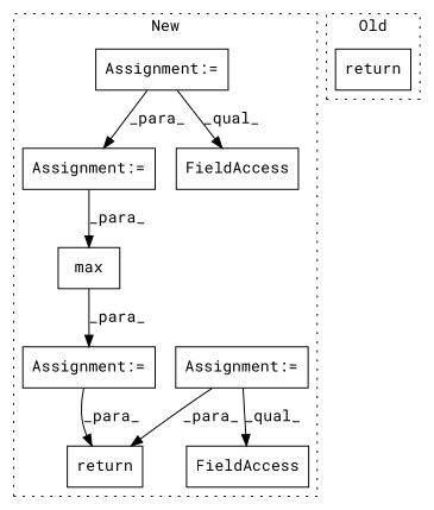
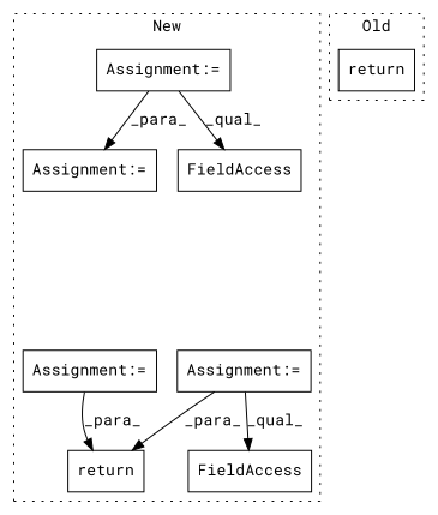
  digraph {
    fontname="Roboto Mono"
    node [a=7 l=7 shape=box fontname="Roboto Mono"]
    edge [fontname="Roboto Mono"]
-   n1 [a=32 l="4,1" label=max s="15976,15990"]
    n2 [a=41 label=return s=16183]
    n3 [label="Assignment:=" s=15764]
    n4 [l=6 label="Assignment:=" s=15942]
    n5 [l=1 label="Assignment:=" s=15828]
    n6 [l=5 label="Assignment:=" s=15749]
    n7 [a=22 l=16 label=FieldAccess s=16067]
    n8 [a=22 l=10 label=FieldAccess s=15850]
    n9 [a=41 label=return s=15793]
    subgraph cluster_1 {
      label=New
      style=dotted
-     n1
      n2
      n3
      n4
      n5
      n6
      n7
      n8
    }
    subgraph cluster_2 {
      label=Old
      style=dotted
      n9
    }
-   n1 -> n4 [label=_para_]
    n3 -> n2 [label=_para_]
    n3 -> n7 [label=_qual_]
    n4 -> n2 [label=_para_]
-   n5 -> n1 [label=_para_]
    n6 -> n5 [label=_para_]
    n6 -> n8 [label=_qual_]
  }
